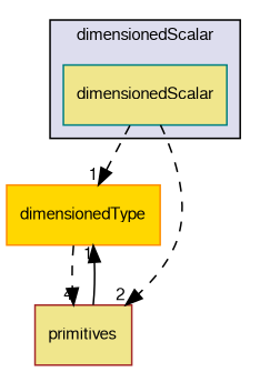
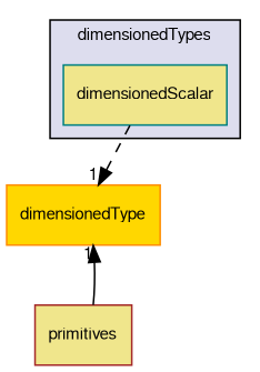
  digraph {
    compound=true
    node [fillcolor=khaki fontname=FreeSans fontsize=10 shape=box style=filled]
    edge [headlabel=1 labeldistance=1.5 labelfontname=FreeSans labelfontsize=10 style=dashed]
    n1 [color=teal label=dimensionedScalar pencolor=black]
    n2 [color=darkorange fillcolor=gold label=dimensionedType]
    n3 [color=brown label=primitives]
    subgraph cluster_1 {
      bgcolor="#ddddee"
      fontname=FreeSans
      fontsize=10
-     label=dimensionedScalar
+     label=dimensionedTypes
      pencolor=black
      n1
    }
    n1 -> n2
-   n1 -> n3 [headlabel=2]
-   n2 -> n3 [headlabel=4]
    n3 -> n2 [style=solid]
  }
